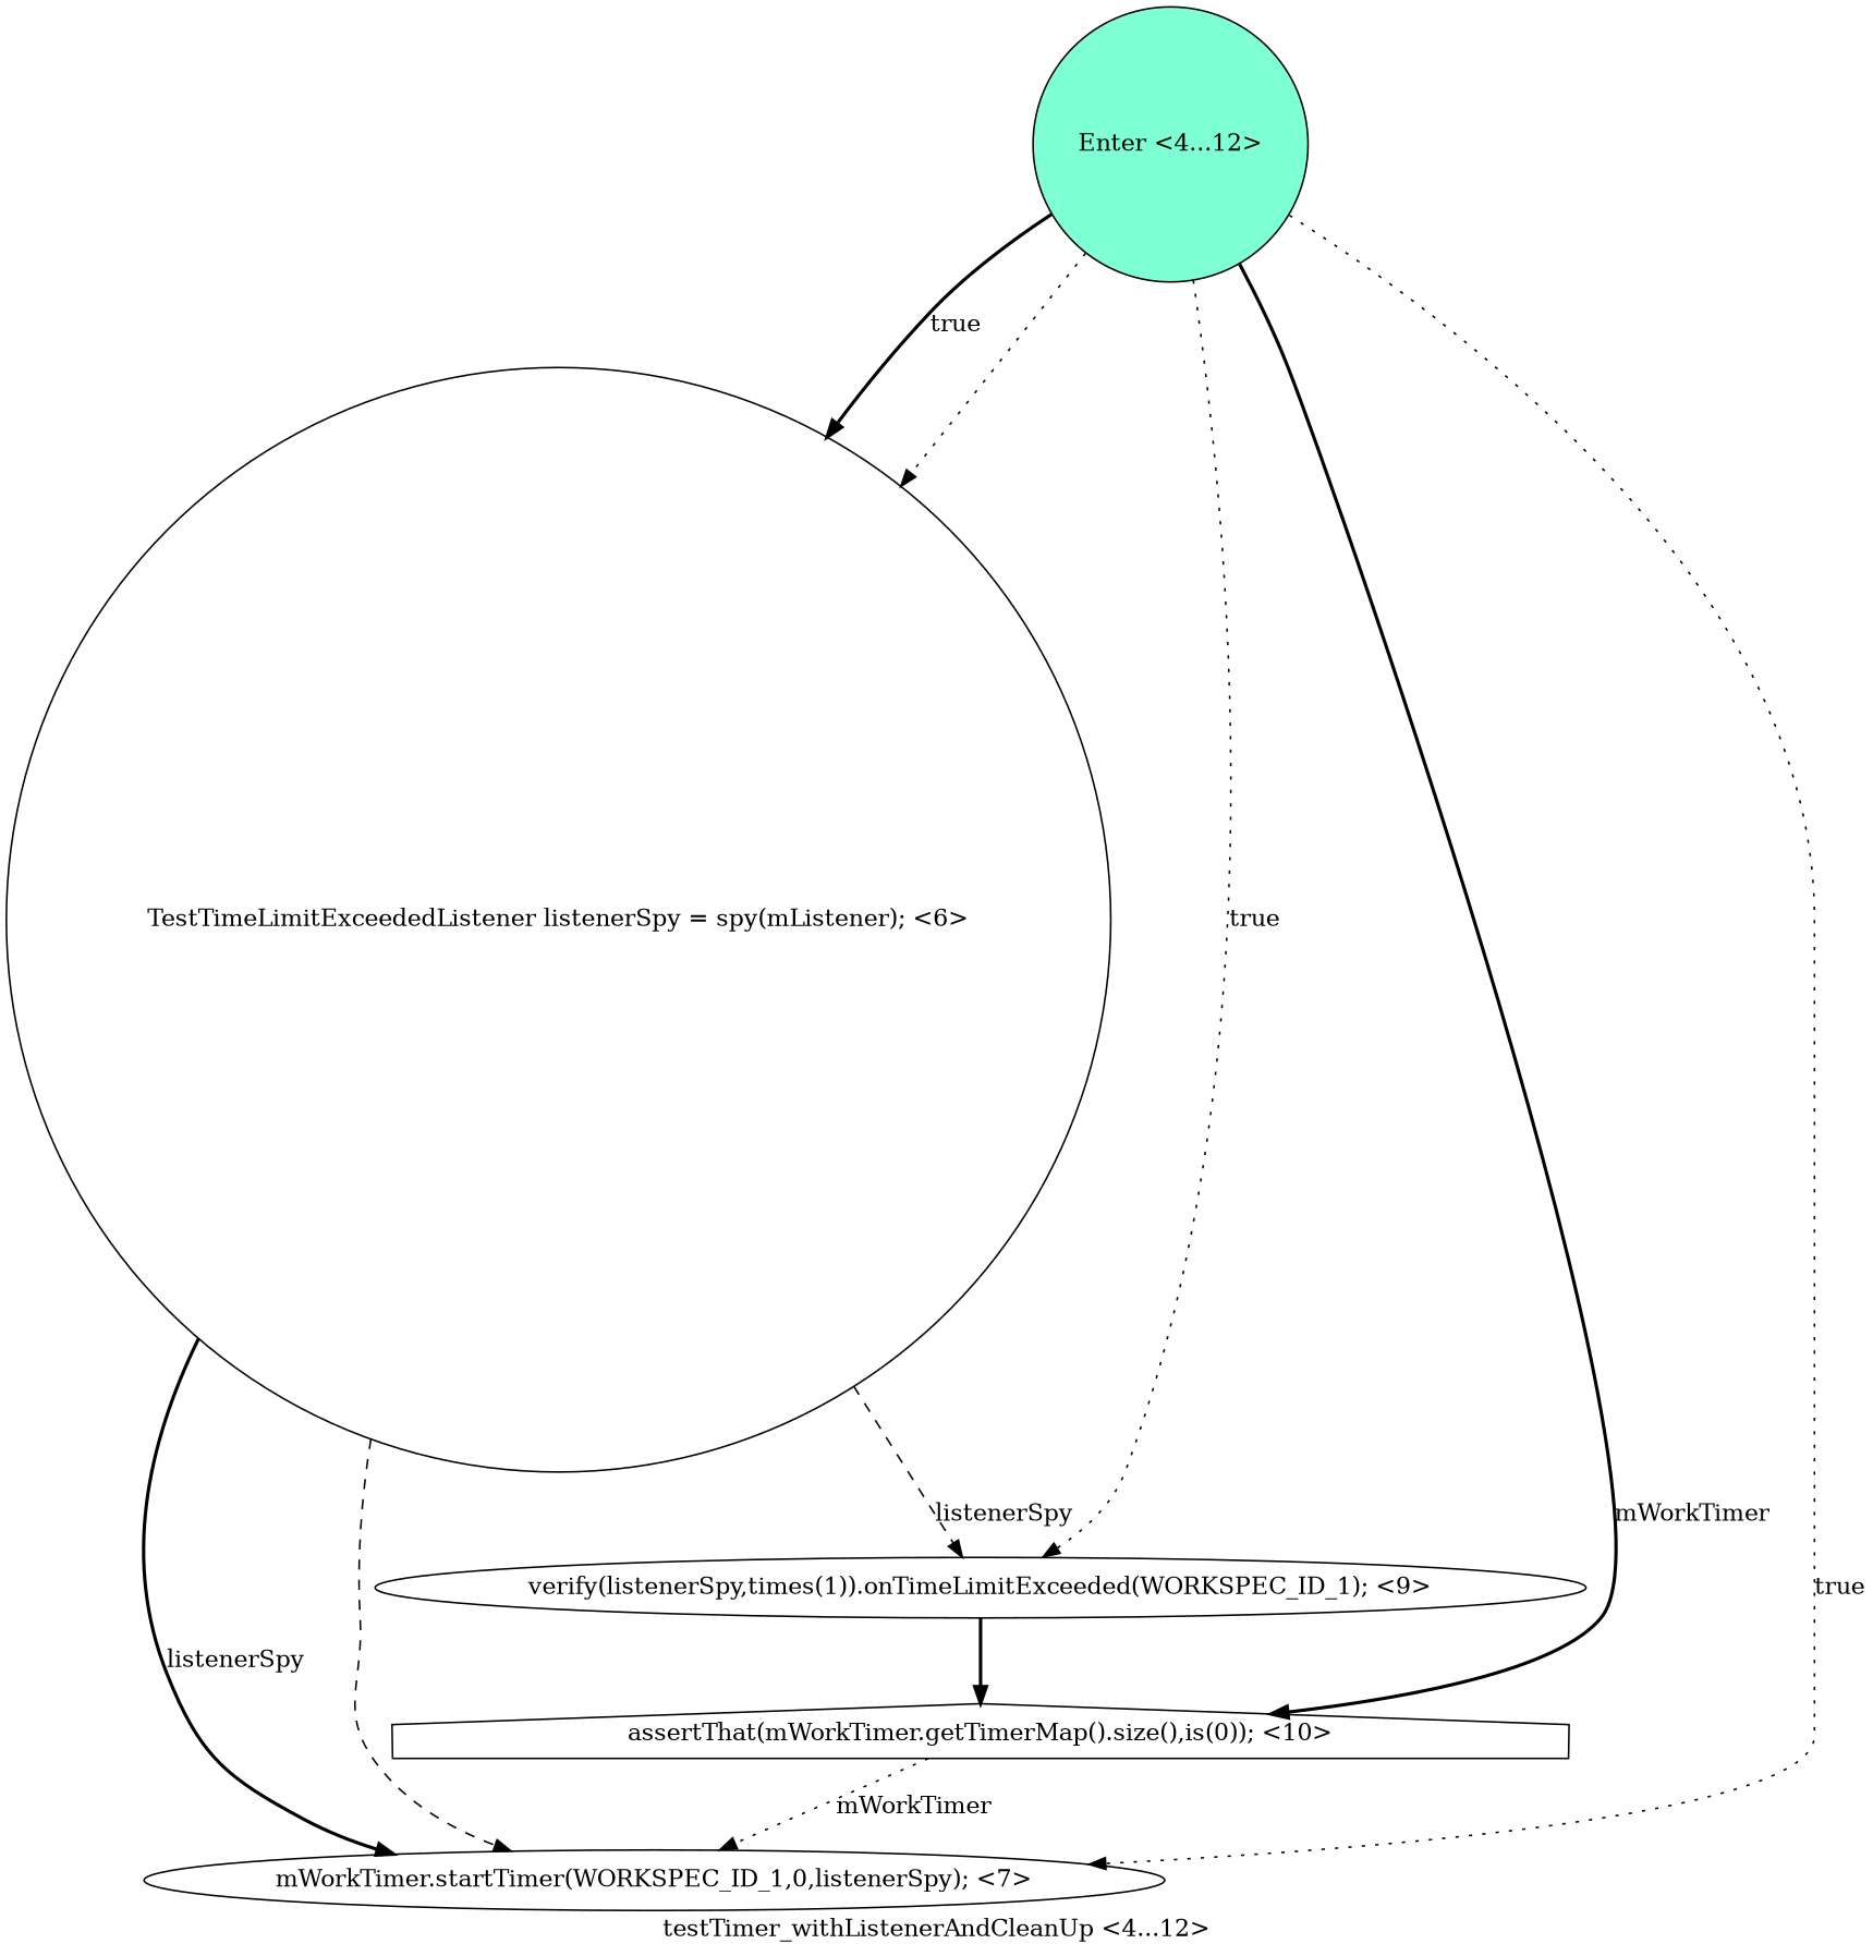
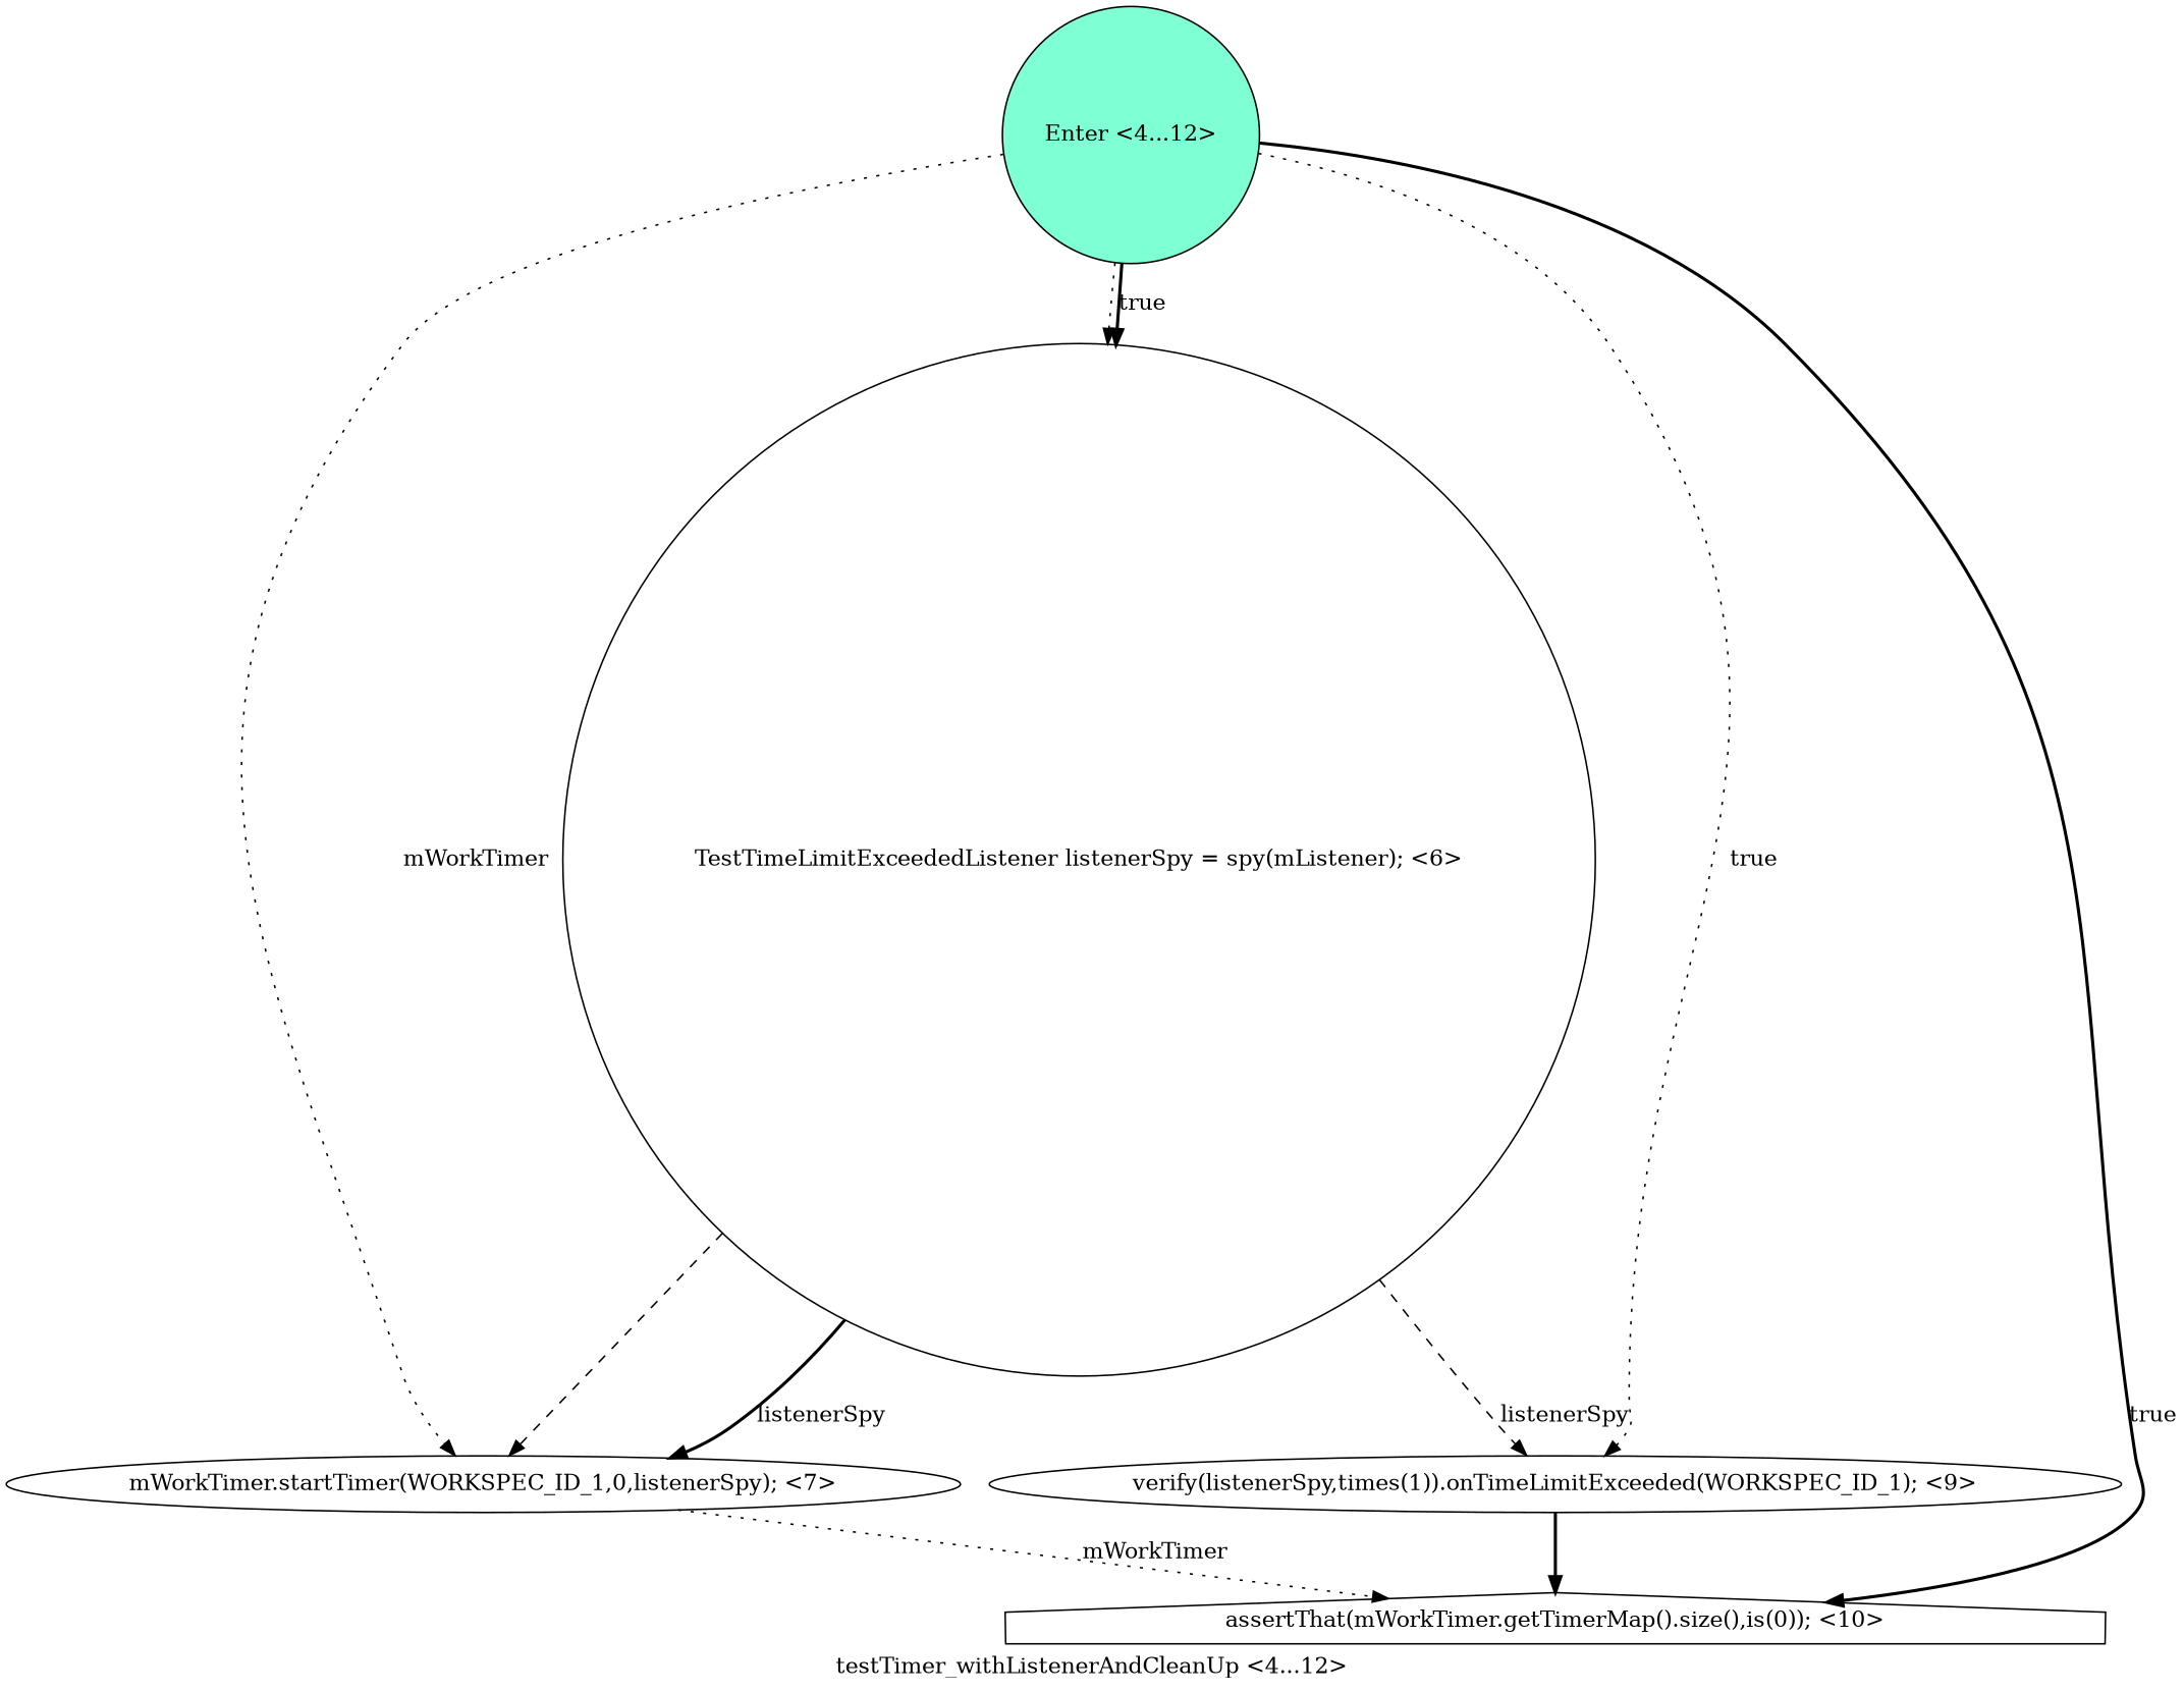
  digraph {
    label="testTimer_withListenerAndCleanUp <4...12>"
    node [fillcolor=white shape=circle style=filled]
    edge [style=bold]
    n1 [label="TestTimeLimitExceededListener listenerSpy = spy(mListener); <6>"]
    n2 [label="mWorkTimer.startTimer(WORKSPEC_ID_1,0,listenerSpy); <7>" shape=ellipse]
    n3 [label="verify(listenerSpy,times(1)).onTimeLimitExceeded(WORKSPEC_ID_1); <9>" shape=ellipse]
    n4 [label="assertThat(mWorkTimer.getTimerMap().size(),is(0)); <10>" shape=house]
    n5 [fillcolor=aquamarine label="Enter <4...12>"]
    n1 -> n2 [label=listenerSpy]
    n1 -> n2 [style=dashed]
    n1 -> n3 [label=listenerSpy style=dashed]
-   n4 -> n2 [label=mWorkTimer style=dotted]
+   n2 -> n4 [label=mWorkTimer style=dotted]
    n3 -> n4
    n5 -> n1 [label=true]
    n5 -> n1 [style=dotted]
-   n5 -> n2 [label=true style=dotted]
+   n5 -> n2 [label=mWorkTimer style=dotted]
    n5 -> n3 [label=true style=dotted]
-   n5 -> n4 [label=mWorkTimer]
+   n5 -> n4 [label=true]
  }
